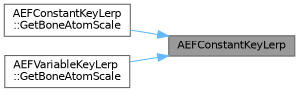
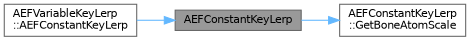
  digraph {
    fontname="DejaVu Sans"
    rankdir=RL
    node [color=grey40 fillcolor=white fontname="DejaVu Sans" fontsize=10 shape=box style=filled]
    edge [color=steelblue1 dir=back fontname="DejaVu Sans" fontsize=10 labelfontname=Helvetica labelfontsize=10 style=solid]
    n1 [color=gray40 fillcolor=grey60 fontcolor=black height=0.2 label=AEFConstantKeyLerp width=0.4]
    n2 [height=0.2 label="AEFConstantKeyLerp\l::GetBoneAtomScale" width=0.4]
-   n3 [height=0.2 label="AEFVariableKeyLerp\l::GetBoneAtomScale" width=0.4]
-   n1 -> n2
+   n3 [height=0.2 label="AEFVariableKeyLerp\l::AEFConstantKeyLerp" width=0.4]
+   n2 -> n1
    n1 -> n3
  }
